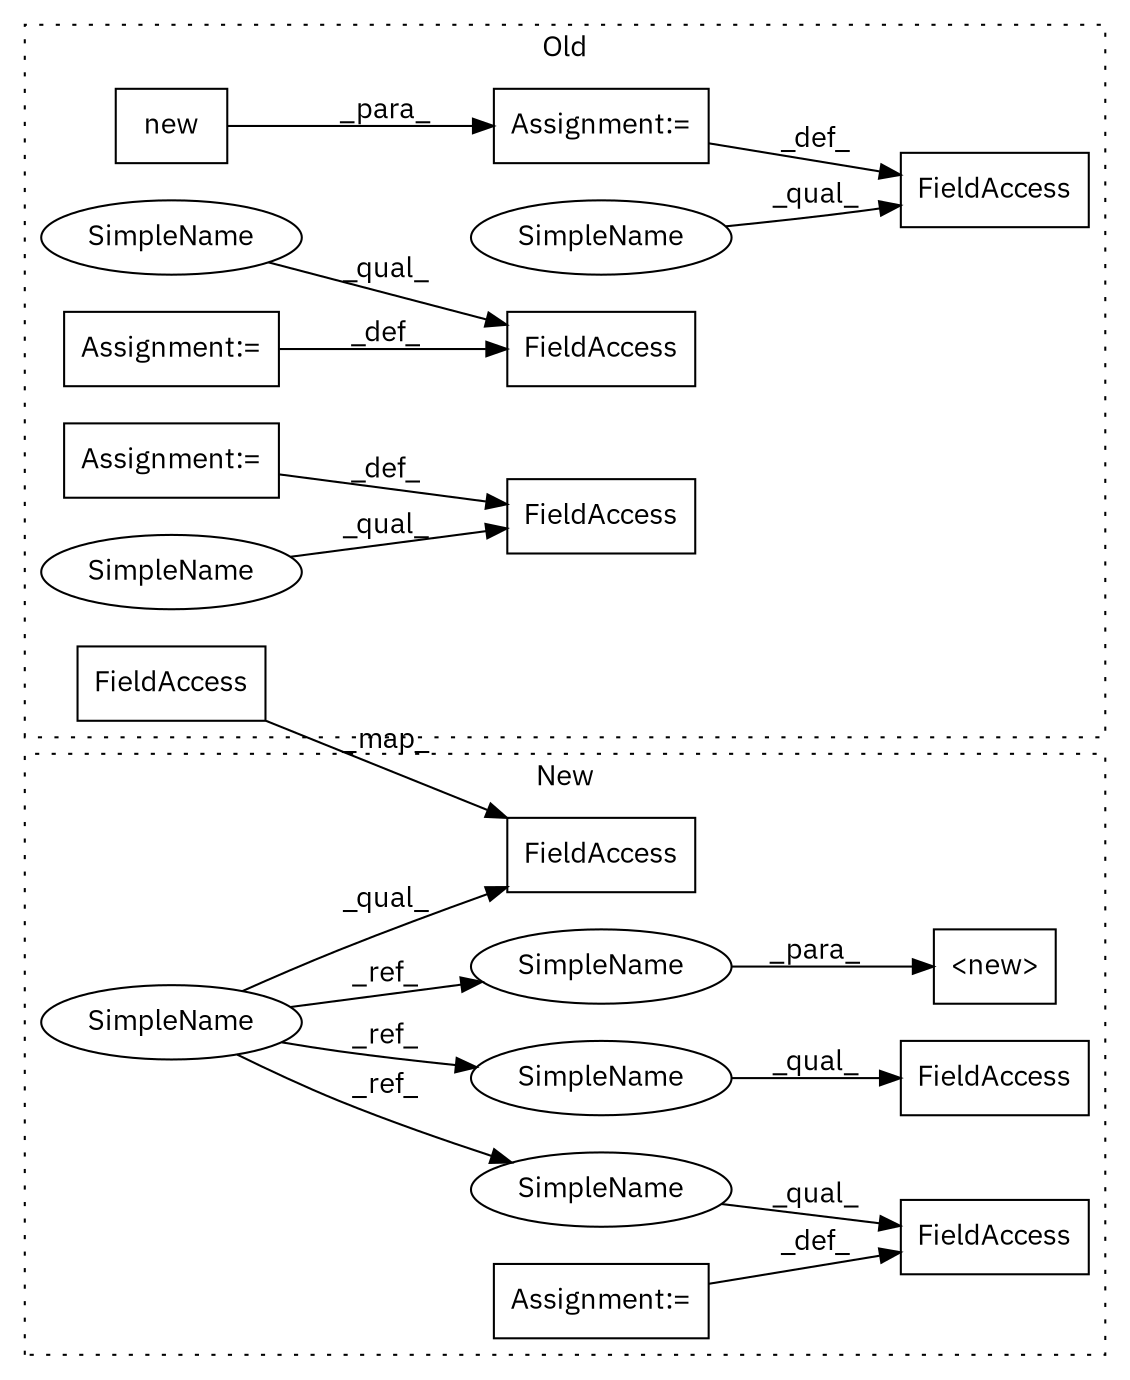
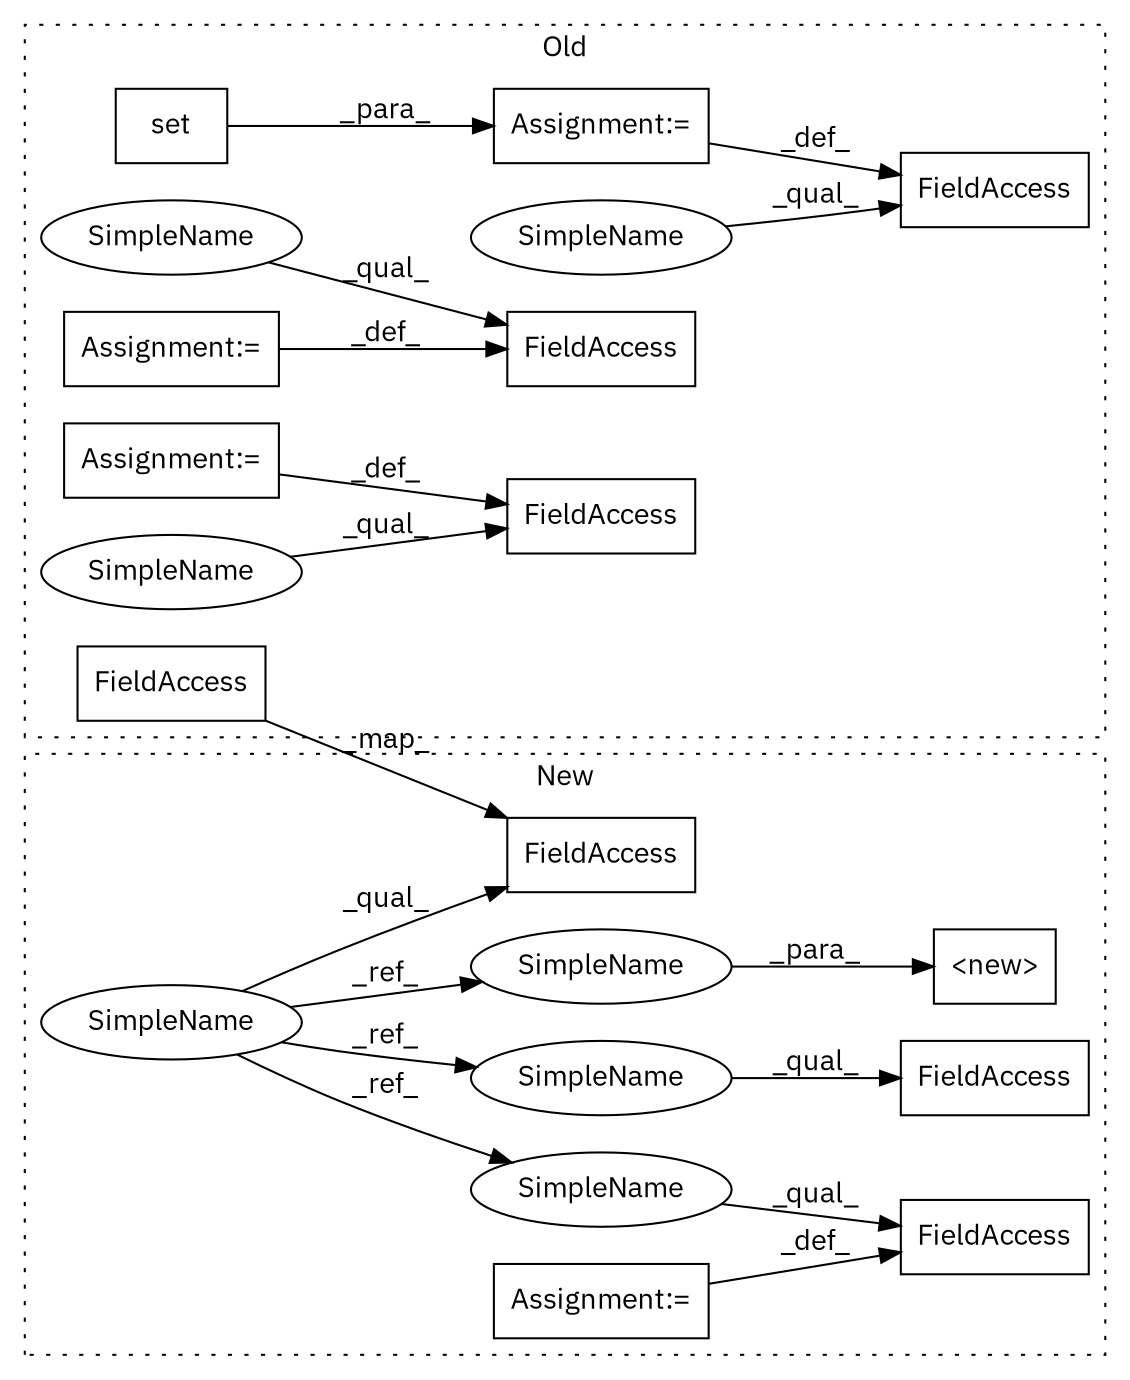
  digraph {
    rankdir=LR
    fontname="IBM Plex Sans"
    node [a=22 l=4 s=1484 shape=box fontname="IBM Plex Sans"]
    edge [fontname="IBM Plex Sans"]
-   n1 [a=32 l=5 label=new s=1517]
+   n1 [a=32 l=5 label=set s=1517]
    n2 [a=7 l=1 label="Assignment:=" s=1516]
    n3 [l=32 label=FieldAccess]
    n4 [l=11 label=FieldAccess s=1182]
    n5 [l=17 label=FieldAccess s=1378]
    n6 [a=7 l=2 label="Assignment:=" s=1064]
    n7 [a=7 l=1 label="Assignment:=" s=1193]
    n8 [l=22 label=FieldAccess s=1450]
    n9 [a=42 label=SimpleName shape=ellipse]
    n10 [a=42 label=SimpleName s=1378 shape=ellipse]
    n11 [a=42 label=SimpleName s=1182 shape=ellipse]
    n12 [a=46 l="6,2" label="<new>" s="2611,2635"]
    n13 [a=42 label=SimpleName s=2103 shape=ellipse]
    n14 [l=13 label=FieldAccess s=2463]
    n15 [l=14 label=FieldAccess s=2516]
    n16 [a=7 l=1 label="Assignment:=" s=2476]
    n17 [l=15 label=FieldAccess s=2565]
    n18 [a=42 label=SimpleName s=2463 shape=ellipse]
    n19 [a=42 label=SimpleName s=2516 shape=ellipse]
    n20 [a=42 label=SimpleName s=2631 shape=ellipse]
    subgraph cluster_1 {
      label=Old
      style=dotted
      n1
      n2
      n3
      n4
      n5
      n6
      n7
      n8
      n9
      n10
      n11
    }
    subgraph cluster_2 {
      label=New
      style=dotted
      n12
      n13
      n14
      n15
      n16
      n17
      n18
      n19
      n20
    }
    n1 -> n2 [label=_para_]
    n2 -> n3 [label=_def_]
    n6 -> n5 [label=_def_]
    n7 -> n4 [label=_def_]
    n8 -> n17 [label=_map_]
    n9 -> n3 [label=_qual_]
    n10 -> n5 [label=_qual_]
    n11 -> n4 [label=_qual_]
    n13 -> n17 [label=_qual_]
    n13 -> n18 [label=_ref_]
    n13 -> n19 [label=_ref_]
    n13 -> n20 [label=_ref_]
    n16 -> n14 [label=_def_]
    n18 -> n14 [label=_qual_]
    n19 -> n15 [label=_qual_]
    n20 -> n12 [label=_para_]
  }
